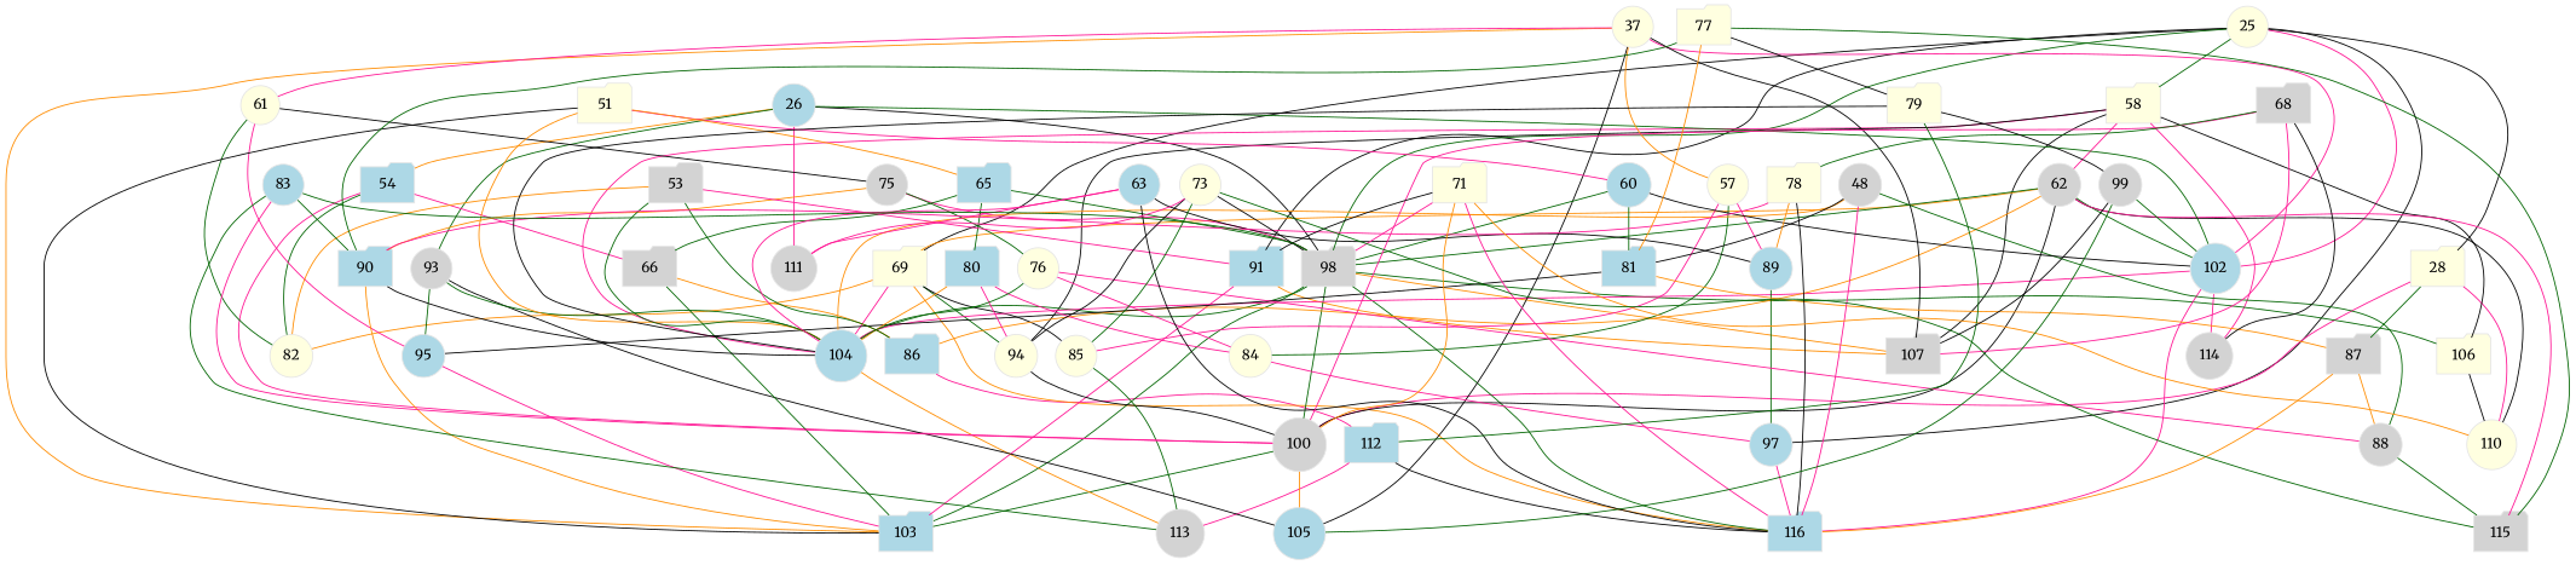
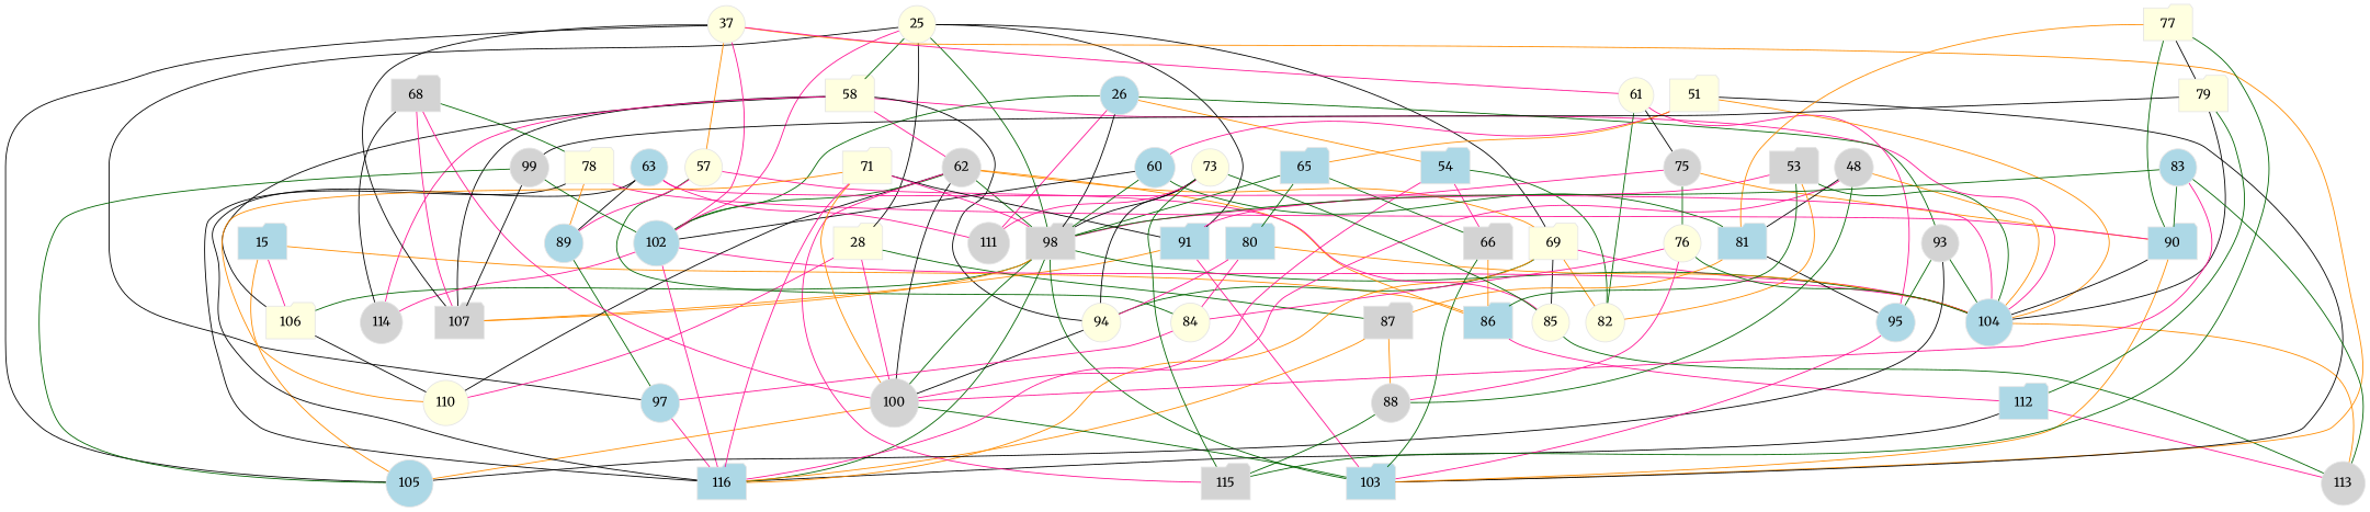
  graph {
    fontname=Merriweather
    node [color=gray90 fillcolor=lightblue fontname=Merriweather shape=circle style=filled]
    edge [color=darkgreen fontname=Merriweather]
    86 [shape=folder super="+14"]
    112 [shape=folder]
+   15 [shape=folder]
    105 [super="+64"]
    106 [fillcolor=lightyellow shape=folder]
    110 [fillcolor=lightyellow]
    25 [fillcolor=lightyellow super="+2+4"]
    28 [fillcolor=lightyellow shape=folder super="+6"]
    58 [fillcolor=lightyellow shape=folder super="+40"]
    69 [fillcolor=lightyellow shape=folder super="+47+49"]
    91 [shape=folder super="+74"]
    97
    98 [fillcolor=lightgrey shape=folder super="+96+56"]
    102 [super="+52+39+92"]
    87 [fillcolor=lightgrey shape=folder]
    100 [fillcolor=lightgrey super="+63"]
    107 [fillcolor=lightgrey shape=folder super="+72+32"]
    104 [super="+5+22+11+27+43+55"]
    62 [fillcolor=lightgrey super="+42"]
    94 [fillcolor=lightyellow super="+59"]
    114 [fillcolor=lightgrey super="+29"]
    116 [shape=folder super="+10+108+70+109"]
    82 [fillcolor=lightyellow]
    85 [fillcolor=lightyellow]
    103 [shape=folder super="+101"]
    26 [super="+19"]
    54 [shape=folder]
    93 [fillcolor=lightgrey]
    111 [fillcolor=lightgrey]
    66 [fillcolor=lightgrey shape=folder]
    95
    88 [fillcolor=lightgrey]
    37 [fillcolor=lightyellow super="+9+20"]
    57 [fillcolor=lightyellow]
    61 [fillcolor=lightyellow]
    84 [fillcolor=lightyellow]
    89
    75 [fillcolor=lightgrey]
    81 [shape=folder super="+1"]
    48 [fillcolor=lightgrey]
    115 [fillcolor=lightgrey shape=folder]
    113 [fillcolor=lightgrey]
    60 [super="+50"]
    51 [fillcolor=lightyellow shape=folder]
    65 [shape=folder super="+45"]
    80 [shape=folder]
    53 [fillcolor=lightgrey shape=folder]
    76 [fillcolor=lightyellow]
    90 [shape=folder super="+36"]
    n50 [label=63]
    68 [fillcolor=lightgrey shape=folder super="+38"]
    78 [fillcolor=lightyellow shape=folder]
    71 [fillcolor=lightyellow shape=folder super="+31"]
    73 [fillcolor=lightyellow super="+3"]
    77 [fillcolor=lightyellow shape=folder]
    79 [fillcolor=lightyellow shape=folder]
    99 [fillcolor=lightgrey]
    83
    86 -- 112 [color=deeppink]
    112 -- 116 [color=black]
    112 -- 113 [color=deeppink]
+   15 -- 86 [color=darkorange weight=2]
+   15 -- 105 [color=darkorange]
+   15 -- 106 [color=deeppink]
    106 -- 110 [color=black]
    25 -- 28 [color=black weight=2]
    25 -- 58
    25 -- 69 [color=black]
    25 -- 91 [color=black]
    25 -- 97 [color=black]
    25 -- 98
    25 -- 102 [color=deeppink]
    28 -- 110 [color=deeppink]
    28 -- 87
    28 -- 100 [color=deeppink weight=2]
    58 -- 106 [color=black]
    58 -- 107 [color=black]
    58 -- 104 [color=deeppink]
    58 -- 62 [color=deeppink]
    58 -- 94 [color=black]
    58 -- 114 [color=deeppink weight=2]
    69 -- 104 [color=deeppink weight=2]
    69 -- 94
    69 -- 116 [color=darkorange]
    69 -- 82 [color=darkorange]
    69 -- 85 [color=black]
    91 -- 107 [color=darkorange]
    91 -- 103 [color=deeppink weight=2]
    97 -- 116 [color=deeppink]
    98 -- 106
    98 -- 100
    98 -- 107 [color=darkorange weight=3]
    98 -- 104 [weight=2]
    98 -- 116
    98 -- 103 [weight=2]
    102 -- 104 [color=deeppink]
    102 -- 114 [color=deeppink weight=2]
    102 -- 116 [color=deeppink weight=3]
    87 -- 116 [color=darkorange]
    87 -- 88 [color=darkorange]
    100 -- 105 [color=darkorange weight=2]
    100 -- 103
    104 -- 113 [color=darkorange]
    62 -- 86 [color=darkorange]
    62 -- 110 [color=black]
    62 -- 69 [color=darkorange]
    62 -- 98
    62 -- 102
    62 -- 100 [color=black]
    62 -- 115 [color=deeppink]
    94 -- 100 [color=black]
    85 -- 113
    26 -- 98 [color=black]
    26 -- 102
    26 -- 54 [color=darkorange]
    26 -- 93
    26 -- 111 [color=deeppink weight=2]
    54 -- 100 [color=deeppink]
    54 -- 82
    54 -- 66 [color=deeppink]
    93 -- 105 [color=black]
    93 -- 104
    93 -- 95
    66 -- 86 [color=darkorange]
    66 -- 103
    95 -- 103 [color=deeppink]
    88 -- 115
    37 -- 105 [color=black]
    37 -- 102 [color=deeppink weight=2]
    37 -- 107 [color=black weight=2]
    37 -- 103 [color=darkorange]
    37 -- 57 [color=darkorange]
    37 -- 61 [color=deeppink]
    57 -- 85 [color=deeppink]
    57 -- 84
    57 -- 89 [color=deeppink]
    61 -- 82
    61 -- 95 [color=deeppink]
    61 -- 75 [color=black]
    84 -- 97 [color=deeppink]
    89 -- 97
    75 -- 98 [color=deeppink]
    75 -- 76
    75 -- 90 [color=darkorange]
    81 -- 87 [color=darkorange]
    81 -- 95 [color=black]
    48 -- 104 [color=darkorange]
    48 -- 116 [color=deeppink]
    48 -- 88
    48 -- 81 [color=black]
    60 -- 98
    60 -- 102 [color=black weight=2]
    60 -- 81 [weight=2]
    51 -- 104 [color=darkorange]
    51 -- 103 [color=black]
    51 -- 60 [color=deeppink]
    51 -- 65 [color=darkorange]
    65 -- 98 [weight=3]
    65 -- 66
    65 -- 80
    80 -- 104 [color=darkorange]
    80 -- 94 [color=deeppink]
    80 -- 84 [color=deeppink]
    53 -- 86
    53 -- 91 [color=deeppink]
    53 -- 104
    53 -- 82 [color=darkorange]
    76 -- 104
    76 -- 88 [color=deeppink]
    76 -- 84 [color=deeppink]
    90 -- 104 [color=black]
    90 -- 103 [color=darkorange]
    n50 -- 104 [color=deeppink]
    n50 -- 116 [color=black]
    n50 -- 111 [color=deeppink]
    n50 -- 89 [color=black]
    68 -- 100 [color=deeppink]
    68 -- 107 [color=deeppink weight=2]
    68 -- 114 [color=black weight=2]
    68 -- 78
    78 -- 116 [color=black]
    78 -- 89 [color=darkorange]
    78 -- 90 [color=deeppink]
    71 -- 110 [color=darkorange]
    71 -- 91 [color=black]
    71 -- 98 [color=deeppink weight=2]
    71 -- 100 [color=darkorange]
    71 -- 116 [color=deeppink]
    73 -- 98 [color=black]
    73 -- 94 [color=black weight=2]
    73 -- 85
    73 -- 111 [color=deeppink]
    73 -- 115
    77 -- 81 [color=darkorange]
    77 -- 115
    77 -- 90
    77 -- 79 [color=black]
    79 -- 112
    79 -- 104 [color=black]
    79 -- 99 [color=black]
    99 -- 105
    99 -- 102
    99 -- 107 [color=black]
    83 -- 98
    83 -- 100 [color=deeppink]
    83 -- 113
    83 -- 90
  }
